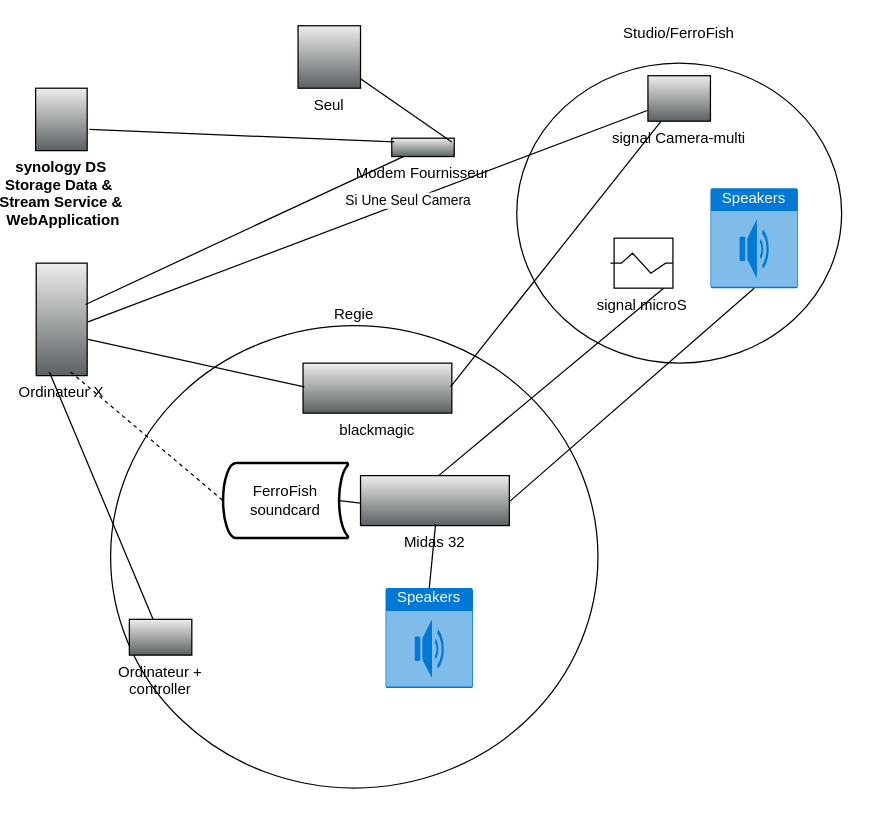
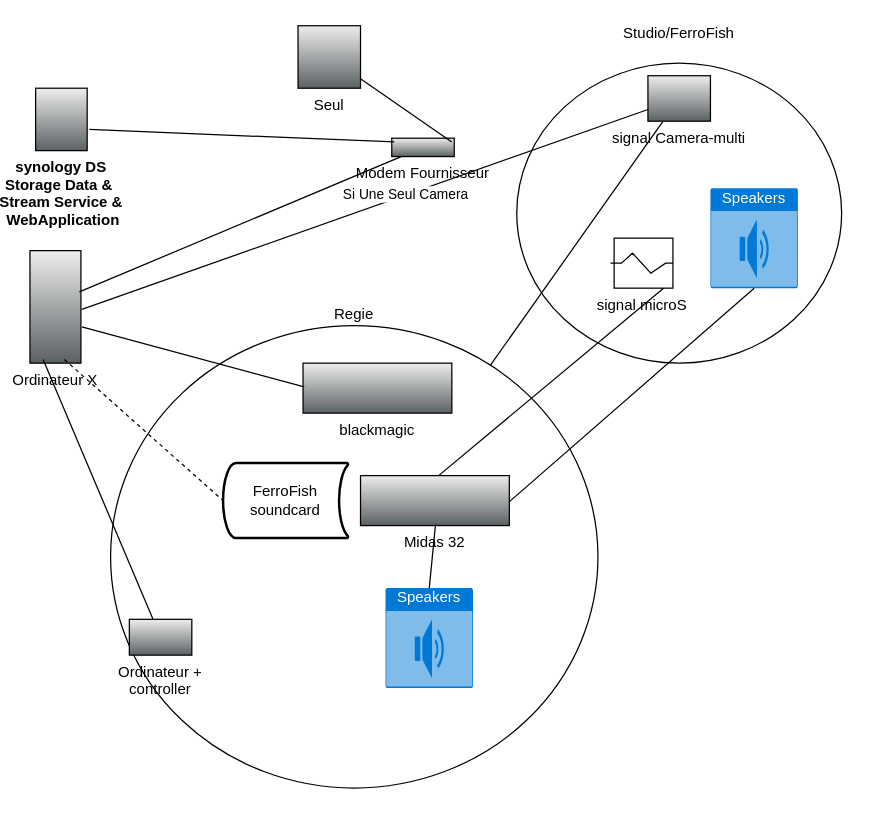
  <mxCell id="0" />
  <mxCell id="1" parent="0" />
  <mxCell id="2" value="Studio/FerroFish&lt;div&gt;&lt;br&gt;&lt;/div&gt;" style="ellipse;whiteSpace=wrap;html=1;labelPosition=center;verticalLabelPosition=top;align=center;verticalAlign=bottom;" vertex="1" parent="1"><mxGeometry x="405.01" y="50" width="260" height="240" as="geometry" /></mxCell>
  <mxCell id="3" value="&lt;div&gt;Regie&lt;/div&gt;" style="ellipse;whiteSpace=wrap;html=1;labelPosition=center;verticalLabelPosition=top;align=center;verticalAlign=bottom;" vertex="1" parent="1"><mxGeometry x="80" y="260" width="390" height="370" as="geometry" /></mxCell>
  <mxCell id="4" value="synology DS&#10;Storage Data &amp; &#10;Stream Service &amp;&#10; WebApplication" style="shape=mxgraph.networks2.icon;aspect=fixed;fillColor=#EDEDED;strokeColor=#000000;gradientColor=#5B6163;network2IconShadow=1;network2bgFillColor=none;network2Icon=mxgraph.networks2.data_management;network2IconW=0.825;network2IconH=0.999;fontStyle=1;fontColor=light-dark(#000000,#4DFF01);spacingTop=0;labelPosition=center;verticalLabelPosition=bottom;align=center;verticalAlign=top;" vertex="1" parent="1"><mxGeometry x="20" y="70" width="41.26" height="49.945" as="geometry" /></mxCell>
  <mxCell id="5" value="Seul" style="shape=mxgraph.networks2.icon;aspect=fixed;fillColor=#EDEDED;strokeColor=#000000;gradientColor=#5B6163;network2IconShadow=1;network2bgFillColor=none;network2Icon=mxgraph.networks2.globe;network2IconW=1;network2IconH=1;labelPosition=center;verticalLabelPosition=bottom;align=center;verticalAlign=top;fontColor=light-dark(#000000,#4DFF01);" vertex="1" parent="1"><mxGeometry x="230" y="20" width="50" height="50" as="geometry" /></mxCell>
  <mxCell id="6" value="Modem Fournisseur" style="fillColorStyles=neutralFill;neutralFill=#9DA6A8;shape=mxgraph.networks2.icon;aspect=fixed;fillColor=#EDEDED;strokeColor=#000000;gradientColor=#5B6163;network2IconShadow=1;network2bgFillColor=none;network2Icon=mxgraph.networks2.modem;network2IconYOffset=0.013;network2IconW=1;network2IconH=0.294;verticalAlign=top;labelPosition=center;verticalLabelPosition=bottom;align=center;fontColor=light-dark(#000000,#4DFF01);" vertex="1" parent="1"><mxGeometry x="305" y="110" width="50" height="14.69" as="geometry" /></mxCell>
- <mxCell id="7" value="Ordinateur X" style="shape=mxgraph.networks2.icon;aspect=fixed;fillColor=#EDEDED;strokeColor=#000000;gradientColor=#5B6163;network2IconShadow=1;network2bgFillColor=none;network2Icon=mxgraph.networks2.desktop_pc;network2IconXOffset=-0.003;network2IconYOffset=0.0;network2IconW=0.453;network2IconH=1.0;labelPosition=center;verticalLabelPosition=bottom;align=center;verticalAlign=top;fontColor=light-dark(#000000,#4DFF01);" vertex="1" parent="1"><mxGeometry x="20.47" y="210" width="40.79" height="90" as="geometry" /></mxCell>
+ <mxCell id="7" value="Ordinateur X" style="shape=mxgraph.networks2.icon;aspect=fixed;fillColor=#EDEDED;strokeColor=#000000;gradientColor=#5B6163;network2IconShadow=1;network2bgFillColor=none;network2Icon=mxgraph.networks2.desktop_pc;network2IconXOffset=-0.003;network2IconYOffset=0.0;network2IconW=0.453;network2IconH=1.0;labelPosition=center;verticalLabelPosition=bottom;align=center;verticalAlign=top;fontColor=light-dark(#000000,#4DFF01);" vertex="1" parent="1"><mxGeometry x="15.47" y="200" width="40.79" height="90" as="geometry" /></mxCell>
  <mxCell id="8" value="Ordinateur +&#10;controller" style="shape=mxgraph.networks2.icon;aspect=fixed;fillColor=#EDEDED;strokeColor=#000000;gradientColor=#5B6163;network2IconShadow=1;network2bgFillColor=none;network2Icon=mxgraph.networks2.laptop;network2IconW=1;network2IconH=0.573;labelPosition=center;verticalLabelPosition=bottom;align=center;verticalAlign=top;" vertex="1" parent="1"><mxGeometry x="95" y="495" width="50" height="28.67" as="geometry" /></mxCell>
  <mxCell id="9" value="Midas 32" style="shape=mxgraph.networks2.icon;aspect=fixed;fillColor=#EDEDED;strokeColor=#000000;gradientColor=#5B6163;network2IconShadow=1;network2bgFillColor=none;network2Icon=mxgraph.networks2.patch_panel;network2IconXOffset=0.0;network2IconYOffset=-0.021;network2IconW=1;network2IconH=0.336;fontColor=light-dark(#000000,#4DFF01);labelPosition=center;verticalLabelPosition=bottom;align=center;verticalAlign=top;" vertex="1" parent="1"><mxGeometry x="280" y="380" width="119.08" height="40" as="geometry" /></mxCell>
  <mxCell id="10" value="&lt;font style=&quot;color: light-dark(rgb(0, 0, 0), rgb(77, 255, 1));&quot;&gt;signal microS&lt;/font&gt;" style="shape=mxgraph.pid.mixers.kneader;html=1;pointerEvents=1;align=center;verticalLabelPosition=bottom;verticalAlign=top;dashed=0;" vertex="1" parent="1"><mxGeometry x="480" y="190" width="50" height="40" as="geometry" /></mxCell>
  <mxCell id="11" value="blackmagic&#10;" style="shape=mxgraph.networks2.icon;aspect=fixed;fillColor=#EDEDED;strokeColor=#000000;gradientColor=#5B6163;network2IconShadow=1;network2bgFillColor=none;network2Icon=mxgraph.networks2.patch_panel;network2IconXOffset=0.0;network2IconYOffset=-0.021;network2IconW=1;network2IconH=0.336;fontColor=light-dark(#000000,#4DFF01);labelPosition=center;verticalLabelPosition=bottom;align=center;verticalAlign=top;" vertex="1" parent="1"><mxGeometry x="234" y="290" width="119.08" height="40" as="geometry" /></mxCell>
  <mxCell id="12" value="signal Camera-multi&#10;" style="shape=mxgraph.networks2.icon;aspect=fixed;fillColor=#EDEDED;strokeColor=#000000;gradientColor=#5B6163;network2IconShadow=1;network2bgFillColor=none;network2Icon=mxgraph.networks2.cctv;network2IconXOffset=-0.0;network2IconYOffset=-0.035;network2IconW=1.0;network2IconH=0.728;fontColor=light-dark(#000000,#4DFF01);labelPosition=center;verticalLabelPosition=bottom;align=center;verticalAlign=top;" vertex="1" parent="1"><mxGeometry x="510" y="60" width="50.02" height="36.395" as="geometry" /></mxCell>
  <mxCell id="13" value="" style="endArrow=none;html=1;rounded=0;exitX=0.525;exitY=0;exitDx=0;exitDy=0;exitPerimeter=0;entryX=0.85;entryY=1;entryDx=0;entryDy=0;entryPerimeter=0;" edge="1" parent="1" source="9" target="10"><mxGeometry relative="1" as="geometry"><mxPoint x="280" y="370" as="sourcePoint" /><mxPoint x="440" y="370" as="targetPoint" /></mxGeometry></mxCell>
- <mxCell id="14" value="" style="endArrow=none;html=1;rounded=0;entryX=0.991;entryY=0.475;entryDx=0;entryDy=0;entryPerimeter=0;" edge="1" parent="1" source="12" target="11"><mxGeometry relative="1" as="geometry"><mxPoint x="280" y="370" as="sourcePoint" /><mxPoint x="440" y="370" as="targetPoint" /></mxGeometry></mxCell>
+ <mxCell id="14" value="" style="endArrow=none;html=1;rounded=0;" edge="1" parent="1" source="12" target="3"><mxGeometry relative="1" as="geometry"><mxPoint x="280" y="370" as="sourcePoint" /><mxPoint x="440" y="370" as="targetPoint" /></mxGeometry></mxCell>
  <mxCell id="15" value="" style="endArrow=none;html=1;rounded=0;entryX=0.258;entryY=0.967;entryDx=0;entryDy=0;entryPerimeter=0;" edge="1" parent="1" source="8" target="7"><mxGeometry relative="1" as="geometry"><mxPoint x="280" y="370" as="sourcePoint" /><mxPoint x="440" y="370" as="targetPoint" /></mxGeometry></mxCell>
  <mxCell id="16" value="FerroFish&lt;div&gt;soundcard&lt;/div&gt;" style="strokeWidth=2;html=1;shape=mxgraph.flowchart.stored_data;whiteSpace=wrap;" vertex="1" parent="1"><mxGeometry x="170" y="370" width="100" height="60" as="geometry" /></mxCell>
  <mxCell id="17" value="" style="endArrow=none;html=1;rounded=0;exitX=0.675;exitY=0.967;exitDx=0;exitDy=0;exitPerimeter=0;entryX=0;entryY=0.5;entryDx=0;entryDy=0;entryPerimeter=0;dashed=1;" edge="1" parent="1" source="7" target="16"><mxGeometry relative="1" as="geometry"><mxPoint x="280" y="370" as="sourcePoint" /><mxPoint x="440" y="370" as="targetPoint" /></mxGeometry></mxCell>
- <mxCell id="18" value="" style="endArrow=none;html=1;rounded=0;exitX=0;exitY=0.55;exitDx=0;exitDy=0;exitPerimeter=0;entryX=0.93;entryY=0.5;entryDx=0;entryDy=0;entryPerimeter=0;" edge="1" parent="1" source="9" target="16"><mxGeometry relative="1" as="geometry"><mxPoint x="280" y="370" as="sourcePoint" /><mxPoint x="440" y="370" as="targetPoint" /></mxGeometry></mxCell>
  <mxCell id="19" value="" style="endArrow=none;html=1;rounded=0;exitX=0.969;exitY=0.367;exitDx=0;exitDy=0;exitPerimeter=0;" edge="1" parent="1" source="7" target="6"><mxGeometry relative="1" as="geometry"><mxPoint x="56" y="255" as="sourcePoint" /><mxPoint x="440" y="370" as="targetPoint" /></mxGeometry></mxCell>
  <mxCell id="20" value="" style="endArrow=none;html=1;rounded=0;exitX=1.042;exitY=0.661;exitDx=0;exitDy=0;exitPerimeter=0;entryX=0.04;entryY=0.204;entryDx=0;entryDy=0;entryPerimeter=0;" edge="1" parent="1" source="4" target="6"><mxGeometry relative="1" as="geometry"><mxPoint x="280" y="370" as="sourcePoint" /><mxPoint x="440" y="370" as="targetPoint" /></mxGeometry></mxCell>
  <mxCell id="21" value="" style="endArrow=none;html=1;rounded=0;exitX=0.96;exitY=0.204;exitDx=0;exitDy=0;exitPerimeter=0;" edge="1" parent="1" source="6" target="5"><mxGeometry relative="1" as="geometry"><mxPoint x="280" y="370" as="sourcePoint" /><mxPoint x="440" y="370" as="targetPoint" /></mxGeometry></mxCell>
  <mxCell id="22" value="Speakers&lt;div&gt;&lt;br&gt;&lt;/div&gt;" style="html=1;whiteSpace=wrap;strokeColor=none;fillColor=#0079D6;labelPosition=center;verticalLabelPosition=middle;verticalAlign=top;align=center;fontSize=12;outlineConnect=0;spacingTop=-6;fontColor=#FFFFFF;sketch=0;shape=mxgraph.sitemap.audio;" vertex="1" parent="1"><mxGeometry x="560" y="150" width="70" height="80" as="geometry" /></mxCell>
  <mxCell id="23" value="Speakers&lt;div&gt;&lt;br&gt;&lt;/div&gt;" style="html=1;whiteSpace=wrap;strokeColor=none;fillColor=#0079D6;labelPosition=center;verticalLabelPosition=middle;verticalAlign=top;align=center;fontSize=12;outlineConnect=0;spacingTop=-6;fontColor=#FFFFFF;sketch=0;shape=mxgraph.sitemap.audio;" vertex="1" parent="1"><mxGeometry x="300" y="470" width="70" height="80" as="geometry" /></mxCell>
  <mxCell id="24" value="" style="endArrow=none;html=1;rounded=0;entryX=0.999;entryY=0.525;entryDx=0;entryDy=0;entryPerimeter=0;exitX=0.5;exitY=1;exitDx=0;exitDy=0;exitPerimeter=0;" edge="1" parent="1" source="22" target="9"><mxGeometry relative="1" as="geometry"><mxPoint x="170" y="270" as="sourcePoint" /><mxPoint x="330" y="270" as="targetPoint" /></mxGeometry></mxCell>
  <mxCell id="25" value="" style="endArrow=none;html=1;rounded=0;exitX=0.5;exitY=0;exitDx=0;exitDy=0;exitPerimeter=0;entryX=0.504;entryY=0.975;entryDx=0;entryDy=0;entryPerimeter=0;" edge="1" parent="1" source="23" target="9"><mxGeometry relative="1" as="geometry"><mxPoint x="170" y="270" as="sourcePoint" /><mxPoint x="330" y="270" as="targetPoint" /></mxGeometry></mxCell>
  <mxCell id="26" value="" style="endArrow=none;html=1;rounded=0;exitX=1.018;exitY=0.678;exitDx=0;exitDy=0;exitPerimeter=0;entryX=0.008;entryY=0.475;entryDx=0;entryDy=0;entryPerimeter=0;" edge="1" parent="1" source="7" target="11"><mxGeometry relative="1" as="geometry"><mxPoint x="170" y="270" as="sourcePoint" /><mxPoint x="330" y="270" as="targetPoint" /></mxGeometry></mxCell>
  <mxCell id="27" value="" style="endArrow=none;html=1;rounded=0;exitX=1.018;exitY=0.522;exitDx=0;exitDy=0;exitPerimeter=0;" edge="1" parent="1" source="7" target="12"><mxGeometry relative="1" as="geometry"><mxPoint x="70" y="270" as="sourcePoint" /><mxPoint x="330" y="270" as="targetPoint" /></mxGeometry></mxCell>
  <mxCell id="28" value="Si Une Seul Camera" style="edgeLabel;html=1;align=center;verticalAlign=middle;resizable=0;points=[];" vertex="1" connectable="0" parent="27"><mxGeometry x="0.143" y="1" relative="1" as="geometry"><mxPoint as="offset" /></mxGeometry></mxCell>
